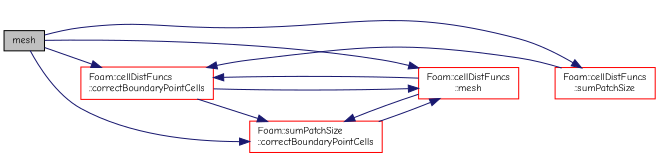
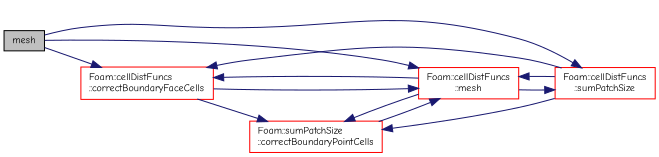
  digraph {
    fontname="Comic Neue"
    rankdir=LR
    node [color=red fontname="Comic Neue" fontsize=10 shape=record]
    edge [color=midnightblue fontname="Comic Neue" fontsize=10 labelfontname=Helvetica labelfontsize=10 style=solid]
    n1 [color=black fillcolor=grey75 fontcolor=black height=0.2 label=mesh style=filled width=0.4]
-   n2 [height=0.2 label="Foam::cellDistFuncs\l::correctBoundaryPointCells" width=0.4]
+   n2 [height=0.2 label="Foam::cellDistFuncs\l::correctBoundaryFaceCells" width=0.4]
    n3 [height=0.2 label="Foam::sumPatchSize\l::correctBoundaryPointCells" width=0.4]
    n4 [height=0.2 label="Foam::cellDistFuncs\l::mesh" width=0.4]
    n5 [height=0.2 label="Foam::cellDistFuncs\l::sumPatchSize" width=0.4]
    n1 -> n2
-   n1 -> n3
+   n5 -> n3
    n1 -> n4
    n1 -> n5
    n2 -> n3
    n2 -> n4
    n3 -> n4
    n4 -> n2
    n4 -> n3
+   n4 -> n5
    n5 -> n2
+   n5 -> n4
  }
